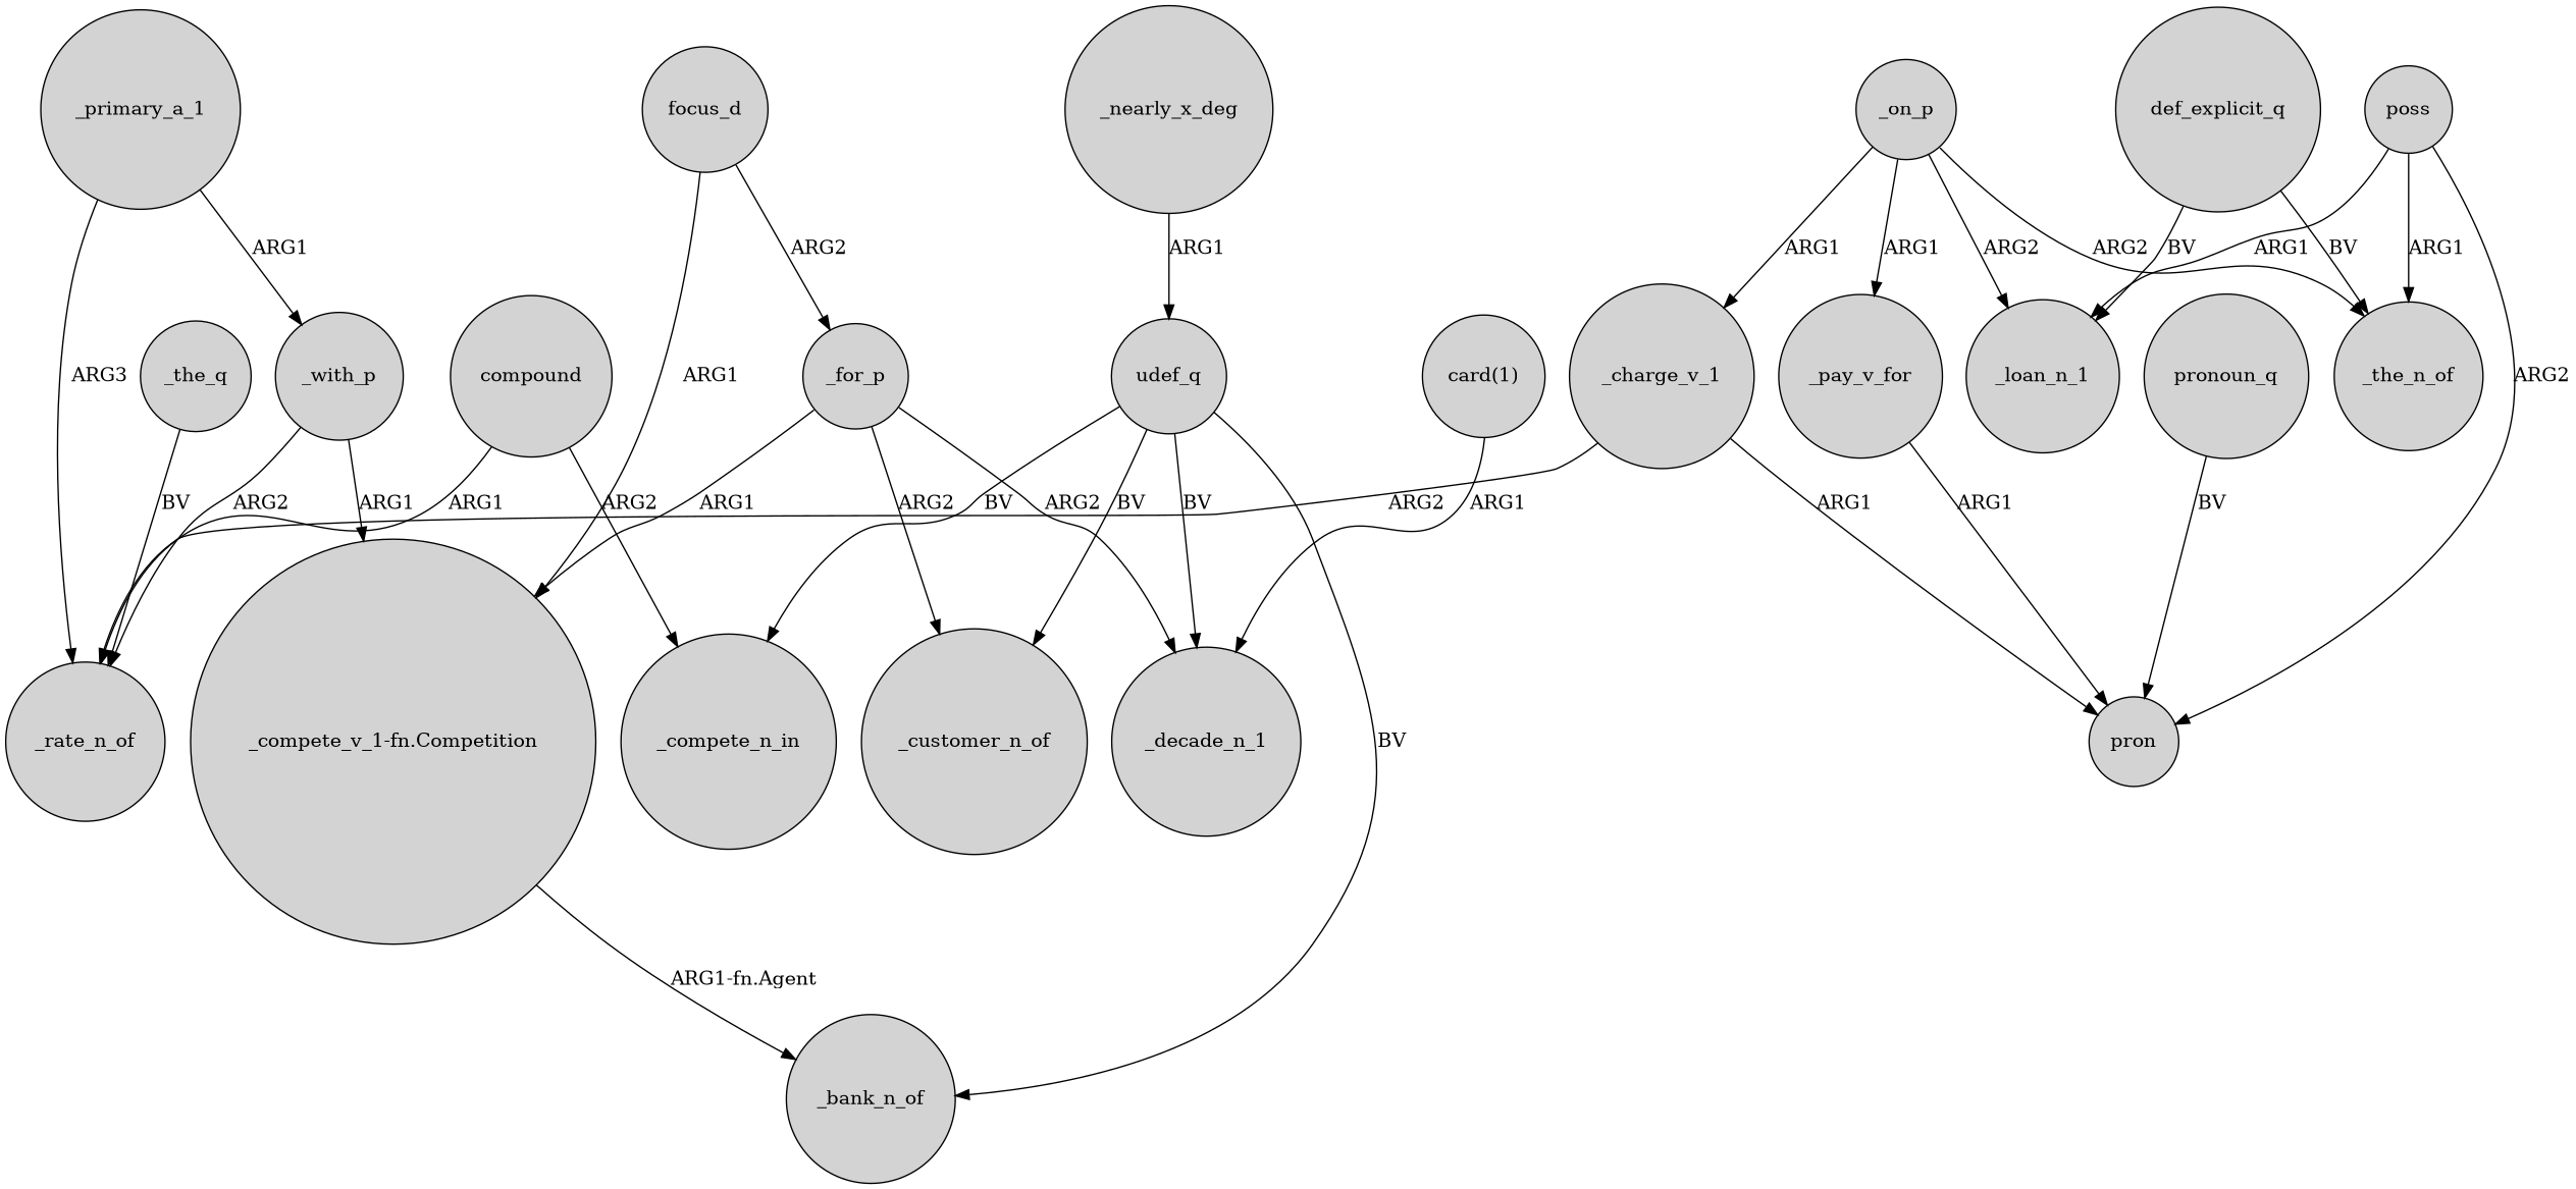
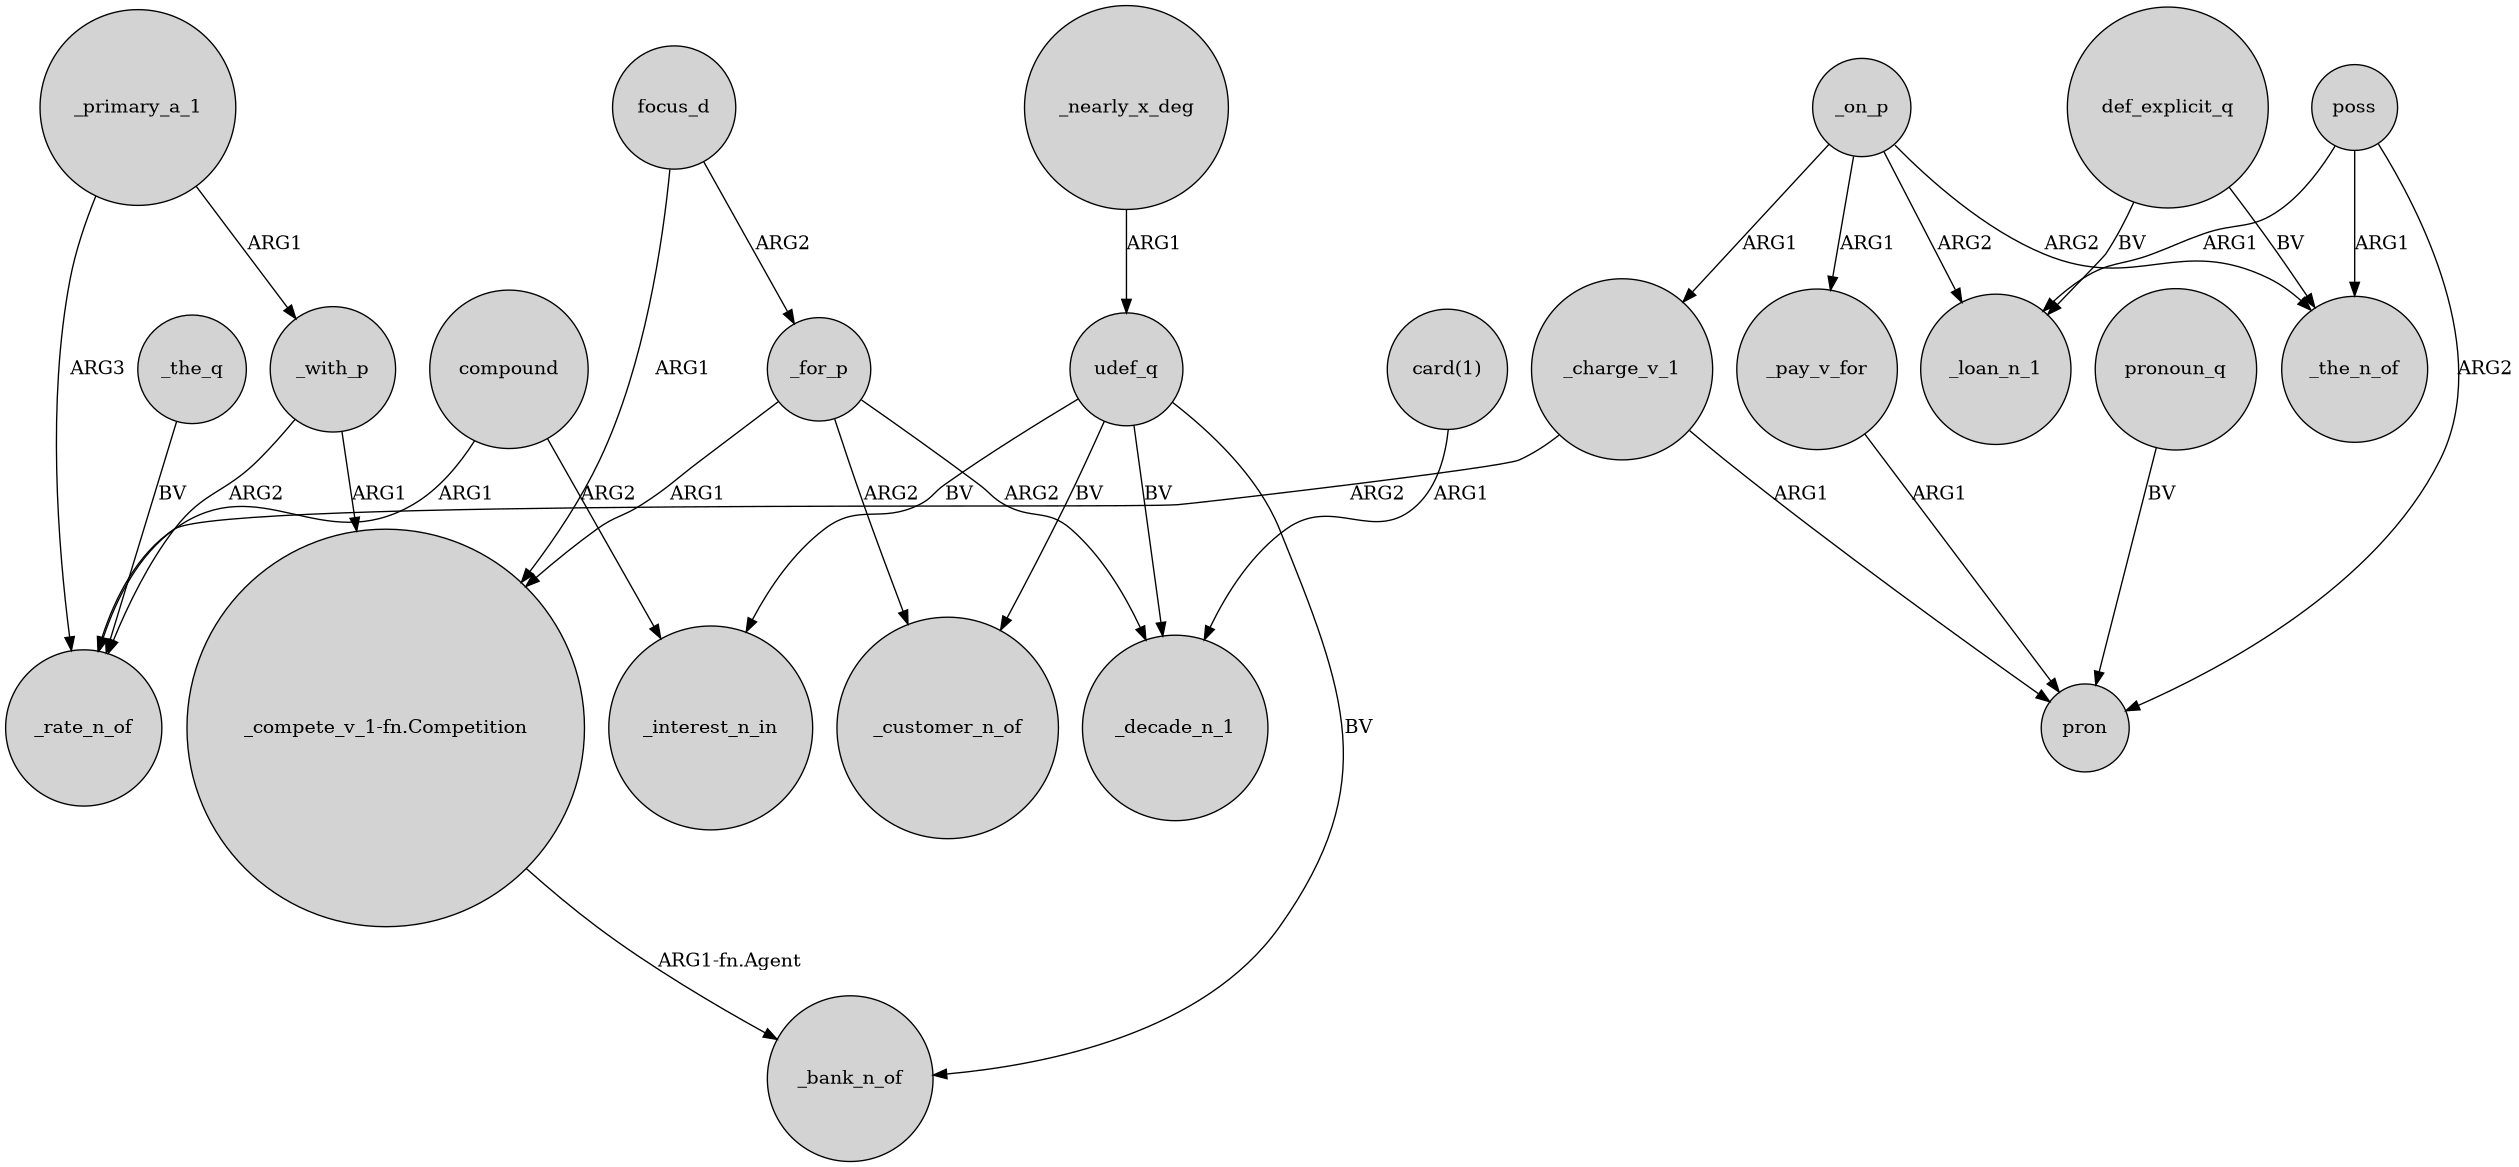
  digraph {
    node [shape=circle style=filled]
    _charge_v_1
    _rate_n_of
    pron
    _on_p
    _loan_n_1
    n6 [label=_the_n_of]
    _pay_v_for
    poss
    _for_p
    _customer_n_of
    _decade_n_1
    "_compete_v_1-fn.Competition"
    _bank_n_of
    _primary_a_1
    _with_p
    def_explicit_q
    compound
-   _interest_n_in [label=_compete_n_in]
+   _interest_n_in
    udef_q
    _the_q
    focus_d
    pronoun_q
    _nearly_x_deg
    "card(1)"
    _charge_v_1 -> _rate_n_of [label=ARG2]
    _charge_v_1 -> pron [label=ARG1]
    _on_p -> _charge_v_1 [label=ARG1]
    _on_p -> _loan_n_1 [label=ARG2]
    _on_p -> n6 [label=ARG2]
    _on_p -> _pay_v_for [label=ARG1]
    _pay_v_for -> pron [label=ARG1]
    poss -> pron [label=ARG2]
    poss -> _loan_n_1 [label=ARG1]
    poss -> n6 [label=ARG1]
    _for_p -> _customer_n_of [label=ARG2]
    _for_p -> _decade_n_1 [label=ARG2]
    _for_p -> "_compete_v_1-fn.Competition" [label=ARG1]
    "_compete_v_1-fn.Competition" -> _bank_n_of [label="ARG1-fn.Agent"]
    _primary_a_1 -> _rate_n_of [label=ARG3]
    _primary_a_1 -> _with_p [label=ARG1]
    _with_p -> _rate_n_of [label=ARG2]
    _with_p -> "_compete_v_1-fn.Competition" [label=ARG1]
    def_explicit_q -> _loan_n_1 [label=BV]
    def_explicit_q -> n6 [label=BV]
    compound -> _rate_n_of [label=ARG1]
    compound -> _interest_n_in [label=ARG2]
    udef_q -> _customer_n_of [label=BV]
    udef_q -> _decade_n_1 [label=BV]
    udef_q -> _bank_n_of [label=BV]
    udef_q -> _interest_n_in [label=BV]
    _the_q -> _rate_n_of [label=BV]
    focus_d -> _for_p [label=ARG2]
    focus_d -> "_compete_v_1-fn.Competition" [label=ARG1]
    pronoun_q -> pron [label=BV]
    _nearly_x_deg -> udef_q [label=ARG1]
    "card(1)" -> _decade_n_1 [label=ARG1]
  }
